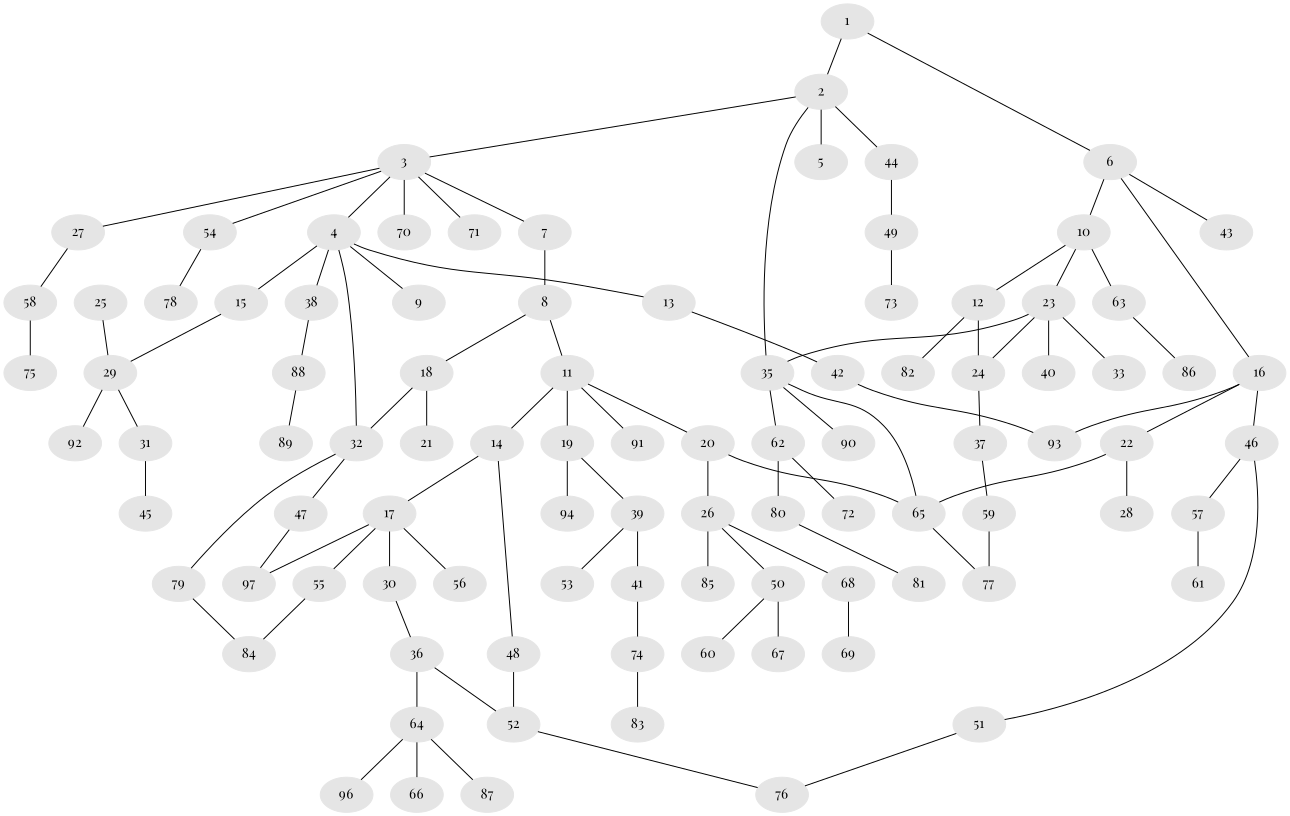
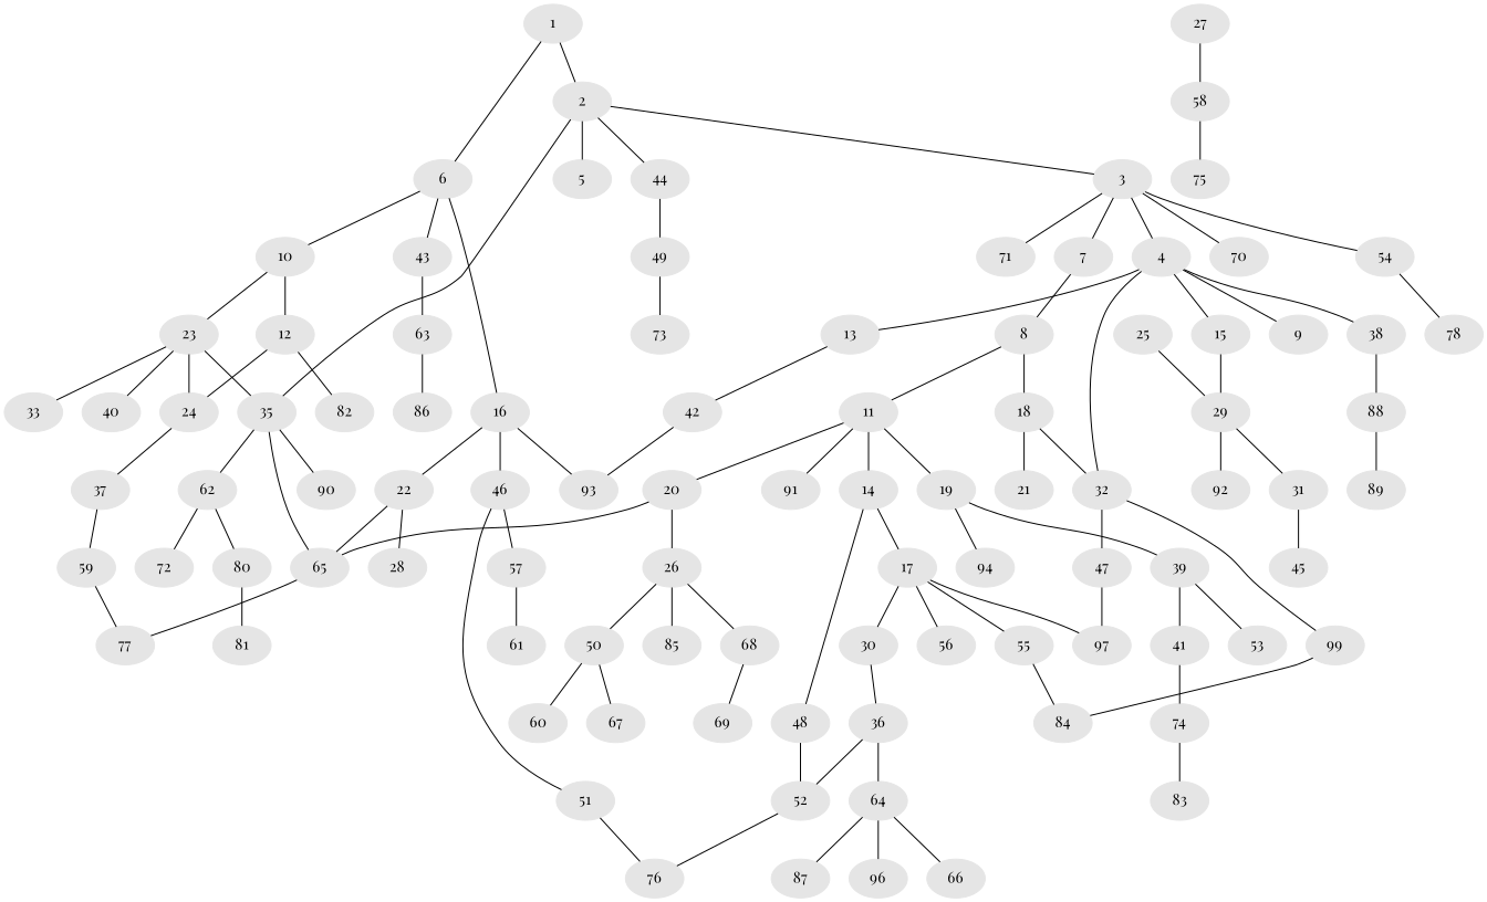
  graph {
    fontname="Playfair Display"
    node [color=gray90 fontname="Playfair Display" style=filled]
    edge [fontname="Playfair Display"]
    1
    2
    6
    3
    5
    35
    44
    10
    16
    43
    4
    7
    27
    54
    70
    71
    65
    62
    90
    49
    9
    13
    15
    32
    38
    8
    58
    78
    42
    29
    47
-   79
+   79 [label=99]
    88
    12
    23
    22
    46
    93
    63
    11
    18
    14
    19
    20
    91
    21
    24
    82
    33
    40
    17
    48
    39
    94
    26
    37
    30
    55
    56
    n60 [label=97]
    52
    31
    92
    28
    51
    57
    36
    84
    41
    53
    25
    50
    68
    85
    77
    59
    60
    67
    69
    75
    45
    64
    72
    80
    76
    66
    87
    96
    89
    74
    83
    86
    73
    61
    81
    1 -- 2
    1 -- 6
    2 -- 3
    2 -- 5
    2 -- 35
    2 -- 44
    6 -- 10
    6 -- 16
    6 -- 43
    3 -- 4
    3 -- 7
-   3 -- 27
    3 -- 54
    3 -- 70
    3 -- 71
    35 -- 65
    35 -- 62
    35 -- 90
    44 -- 49
    10 -- 12
    10 -- 23
    16 -- 22
    16 -- 46
    16 -- 93
-   10 -- 63
+   43 -- 63
    4 -- 9
    4 -- 13
    4 -- 15
    4 -- 32
    4 -- 38
    7 -- 8
    27 -- 58
    54 -- 78
    65 -- 77
    62 -- 72
    62 -- 80
    49 -- 73
    13 -- 42
    15 -- 29
    32 -- 47
    32 -- 79
    38 -- 88
    8 -- 11
    8 -- 18
    58 -- 75
    42 -- 93
    29 -- 31
    29 -- 92
    47 -- n60
    79 -- 84
    88 -- 89
    12 -- 24
    12 -- 82
    23 -- 35
    23 -- 24
    23 -- 33
    23 -- 40
    22 -- 65
    22 -- 28
    46 -- 51
    46 -- 57
    63 -- 86
    11 -- 14
    11 -- 19
    11 -- 20
    11 -- 91
    18 -- 32
    18 -- 21
    14 -- 17
    14 -- 48
    19 -- 39
    19 -- 94
    20 -- 65
    20 -- 26
    24 -- 37
    17 -- 30
    17 -- 55
    17 -- 56
    17 -- n60
    48 -- 52
    39 -- 41
    39 -- 53
    26 -- 50
    26 -- 68
    26 -- 85
    37 -- 59
    30 -- 36
    55 -- 84
    52 -- 76
    31 -- 45
    51 -- 76
    57 -- 61
    36 -- 52
    36 -- 64
    41 -- 74
    25 -- 29
    50 -- 60
    50 -- 67
    68 -- 69
    59 -- 77
    64 -- 66
    64 -- 87
    64 -- 96
    80 -- 81
    74 -- 83
  }
